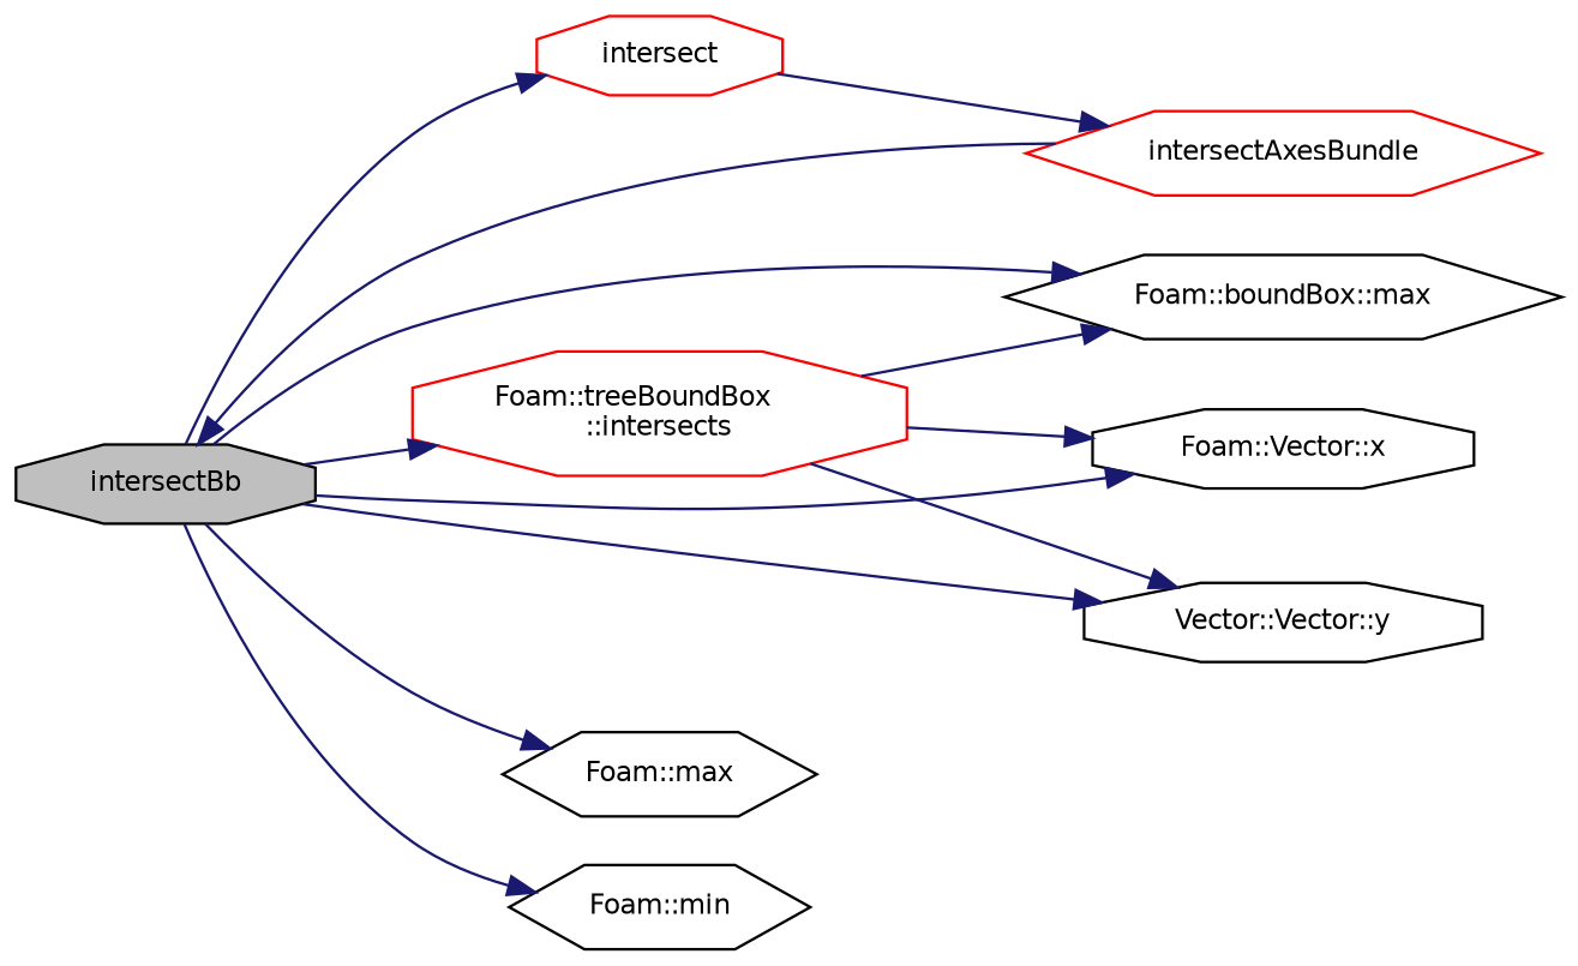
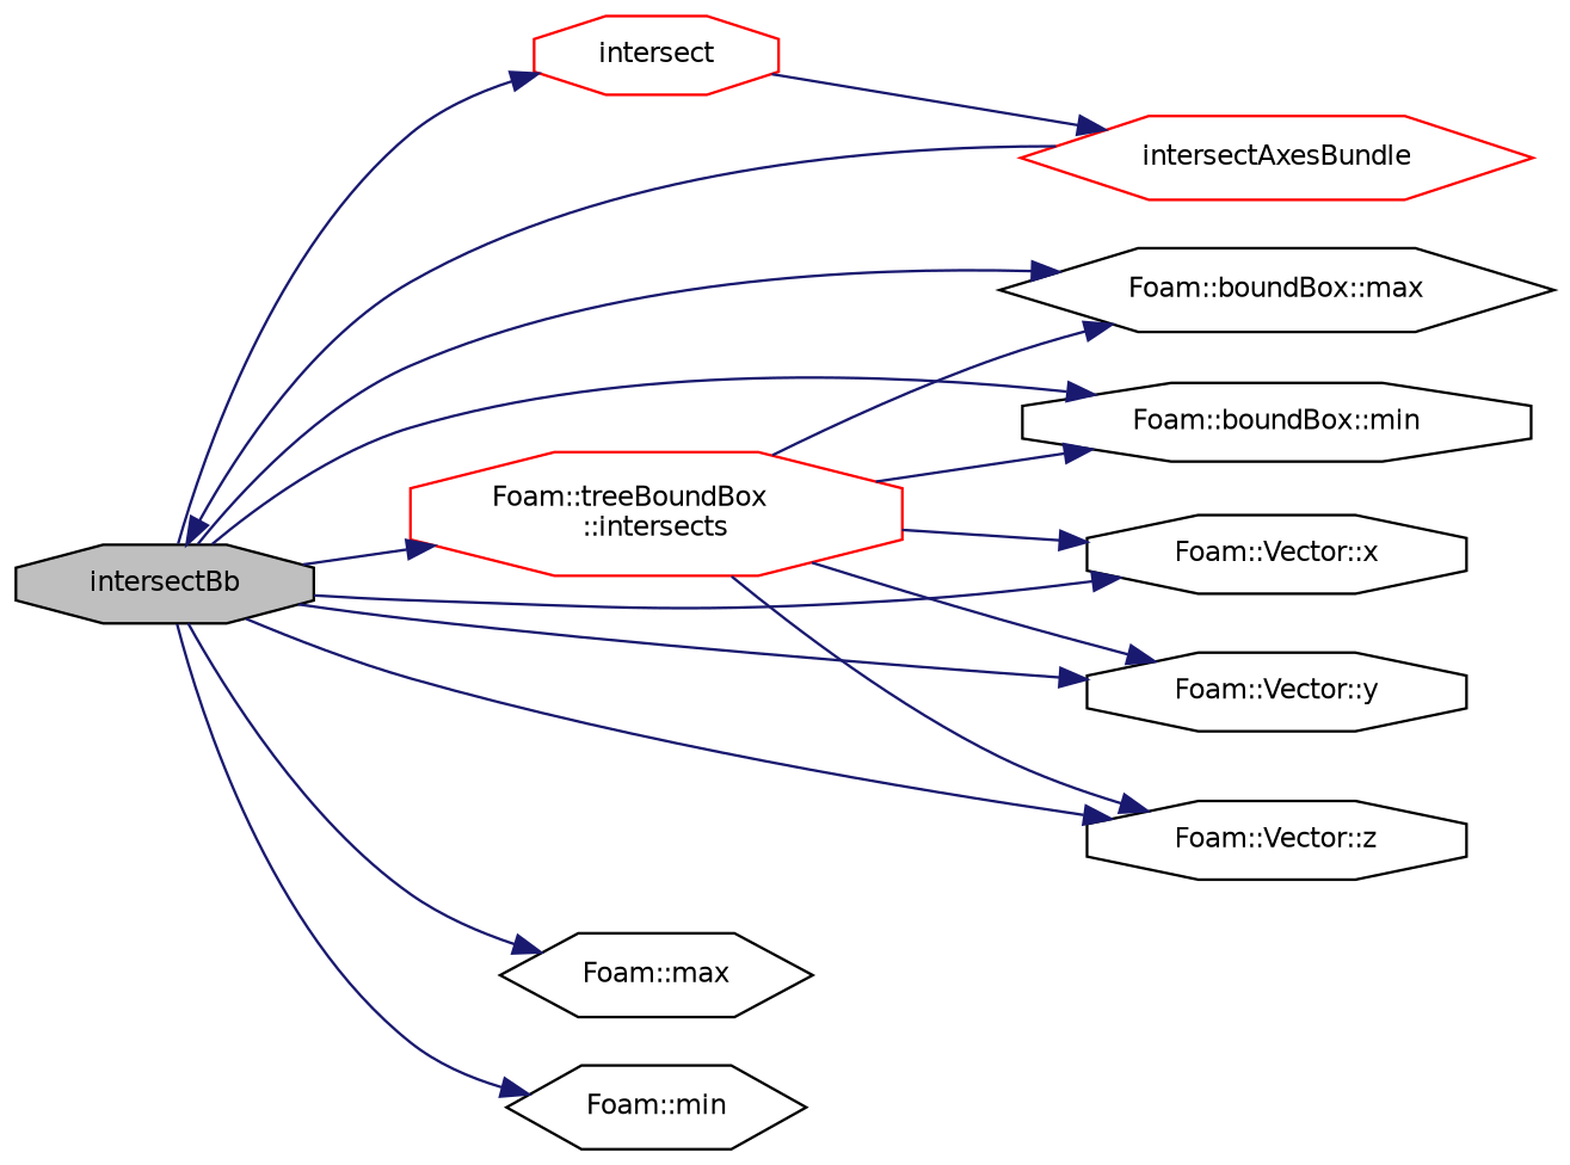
  digraph {
    rankdir=LR
    node [color=black fontname=Helvetica fontsize=10 shape=octagon]
    edge [color=midnightblue fontname=Helvetica fontsize=10 labelfontname=Helvetica labelfontsize=10 style=solid]
    n1 [fillcolor=grey75 fontcolor=black height=0.2 label=intersectBb style=filled width=0.4]
    n2 [color=red height=0.2 label=intersect width=0.4]
    n3 [color=red height=0.2 label="Foam::treeBoundBox\l::intersects" width=0.4]
    n4 [height=0.2 label="Foam::boundBox::max" shape=hexagon width=0.4]
+   n5 [height=0.2 label="Foam::boundBox::min" width=0.4]
    n6 [height=0.2 label="Foam::Vector::x" width=0.4]
-   n7 [height=0.2 label="Vector::Vector::y" width=0.4]
+   n7 [height=0.2 label="Foam::Vector::y" width=0.4]
+   n8 [height=0.2 label="Foam::Vector::z" width=0.4]
    n9 [height=0.2 label="Foam::max" shape=hexagon width=0.4]
    n10 [height=0.2 label="Foam::min" shape=hexagon width=0.4]
    n11 [color=red height=0.2 label=intersectAxesBundle shape=hexagon width=0.4]
    n1 -> n2
    n1 -> n3
    n1 -> n4
+   n1 -> n5
    n1 -> n6
    n1 -> n7
+   n1 -> n8
    n1 -> n9
    n1 -> n10
    n2 -> n11
    n3 -> n4
+   n3 -> n5
    n3 -> n6
    n3 -> n7
+   n3 -> n8
    n11 -> n1
  }
